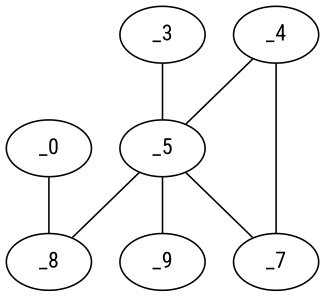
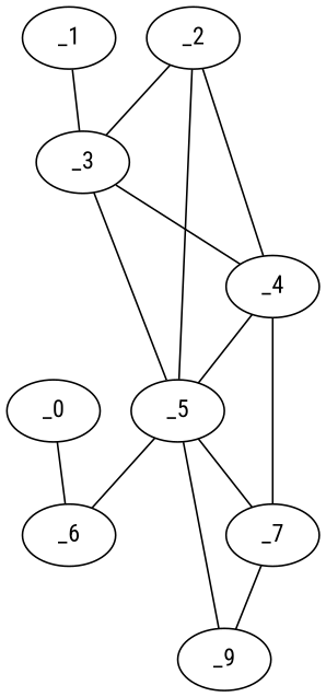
  graph {
    fontname="Roboto Condensed"
    node [fontname="Roboto Condensed" y=44]
    edge [fontname="Roboto Condensed" valence=2]
    _0 [x=13 y=93]
-   _6 [x=91 y=125 label=_8]
+   _6 [x=91 y=125]
+   _1 [x=30 y=8]
    _3 [x=51 y=53]
    _4 [x=70]
    _5 [x=80]
+   _2 [x=43 y=3]
    _7 [x=114 y=119]
    n9 [label=_9 x=121 y=115]
    _0 -- _6 [valence=1]
+   _1 -- _3
+   _3 -- _4
    _3 -- _5
    _4 -- _5 [valence=1]
    _4 -- _7 [valence=1]
    _5 -- _6
    _5 -- _7
    _5 -- n9 [valence=1]
+   _2 -- _3
+   _2 -- _4
+   _2 -- _5 [valence=1]
+   _7 -- n9 [valence=1]
  }
